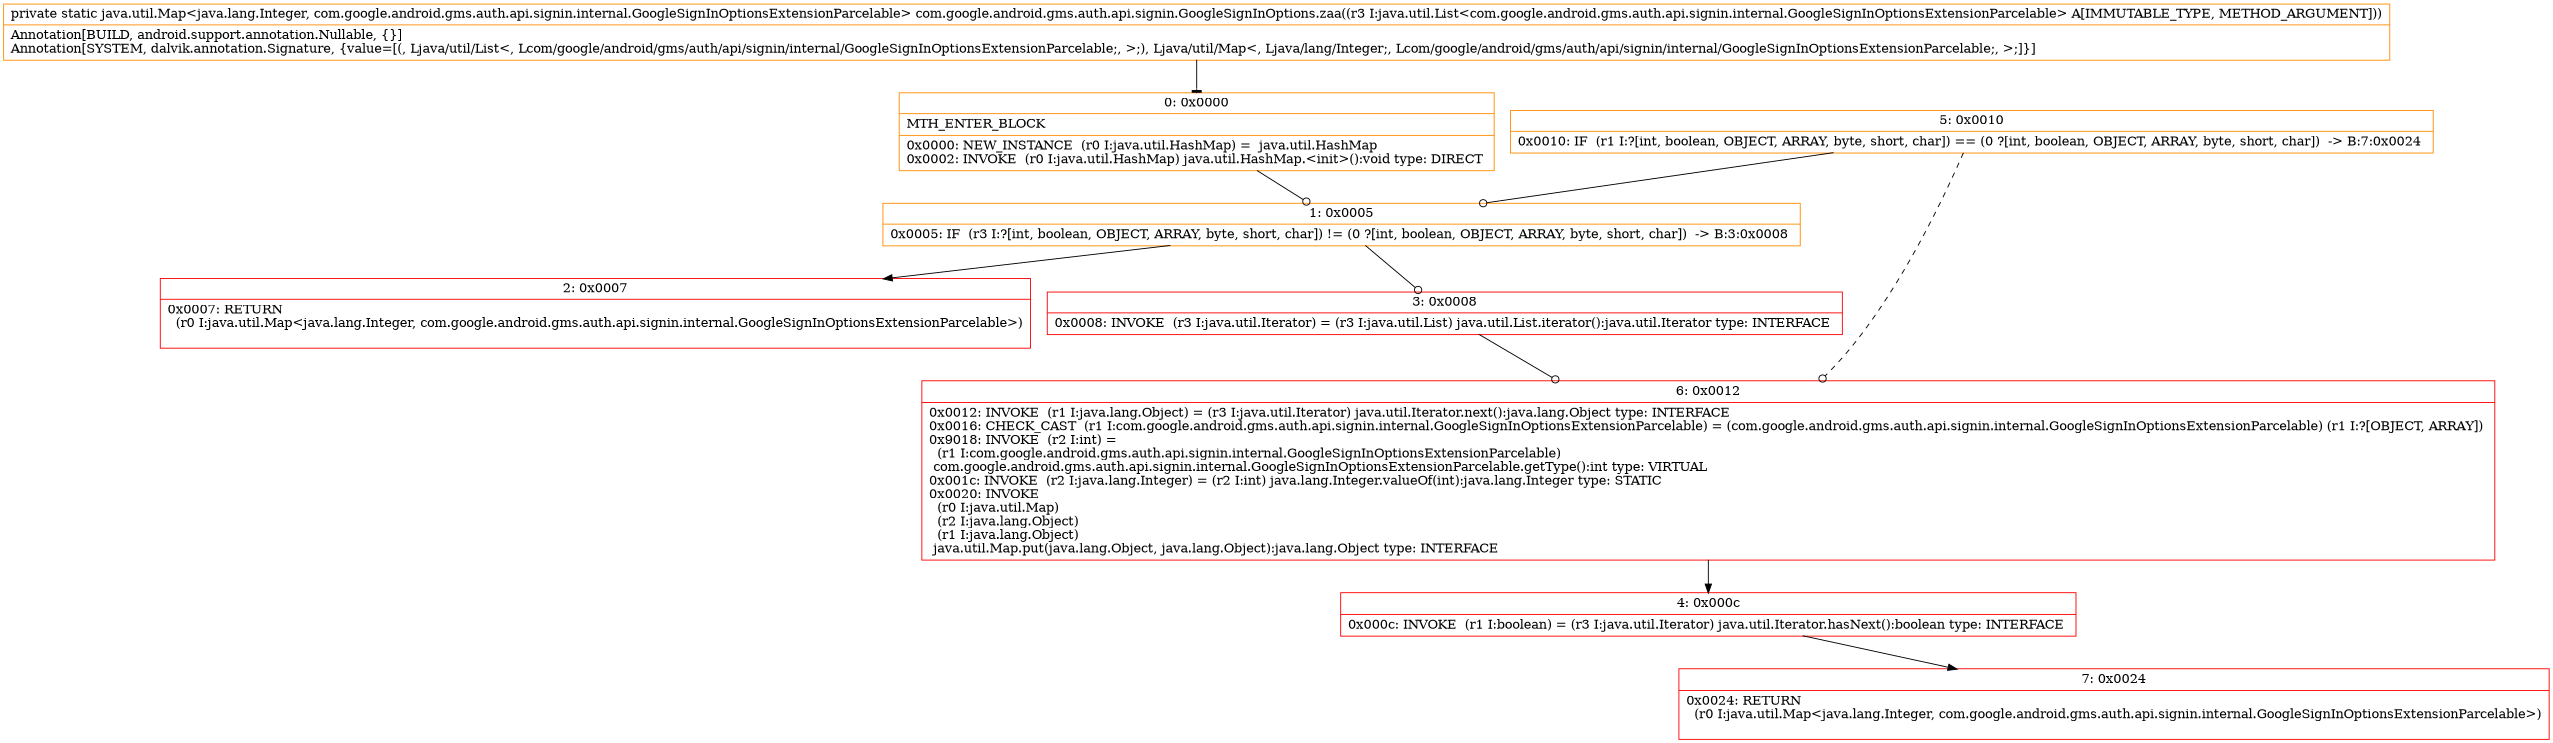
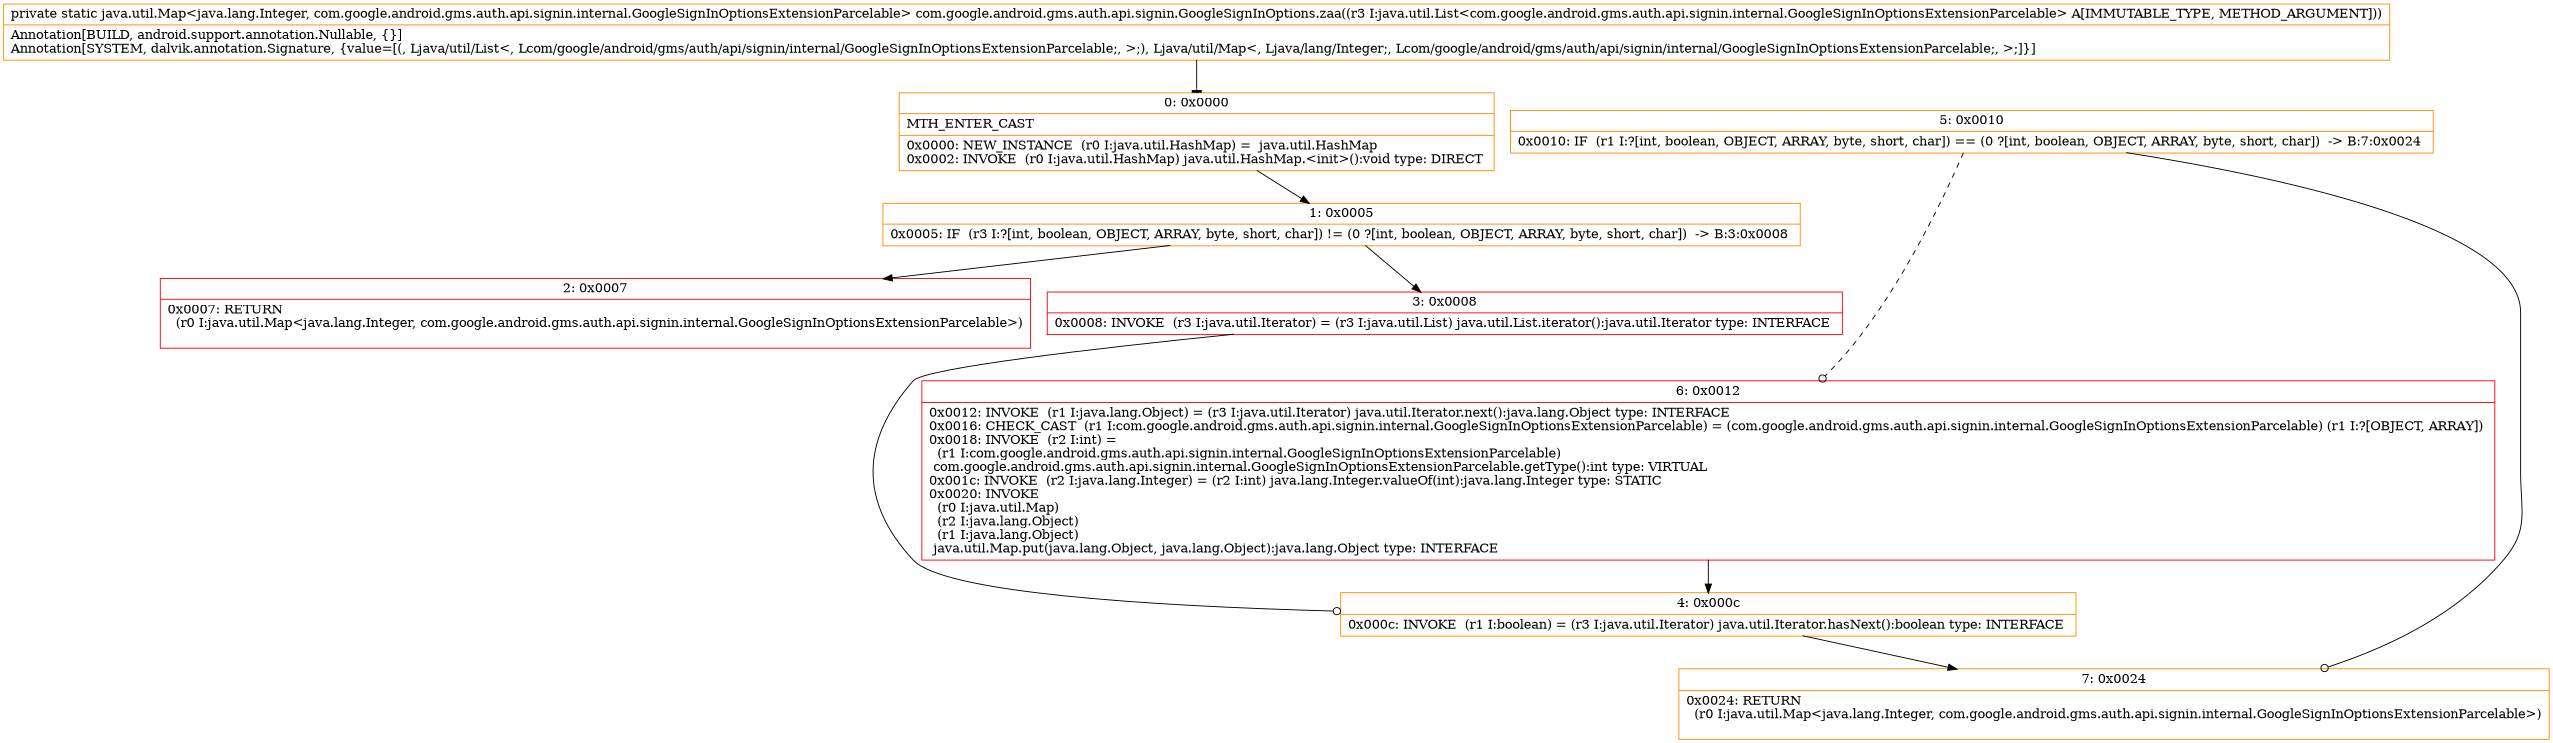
  digraph {
    node [color=darkorange shape=record]
    edge [arrowhead=odot]
-   n1 [label="{0\:\ 0x0000|MTH_ENTER_BLOCK\l|0x0000: NEW_INSTANCE  (r0 I:java.util.HashMap) =  java.util.HashMap \l0x0002: INVOKE  (r0 I:java.util.HashMap) java.util.HashMap.\<init\>():void type: DIRECT \l}"]
+   n1 [label="{0\:\ 0x0000|MTH_ENTER_CAST\l|0x0000: NEW_INSTANCE  (r0 I:java.util.HashMap) =  java.util.HashMap \l0x0002: INVOKE  (r0 I:java.util.HashMap) java.util.HashMap.\<init\>():void type: DIRECT \l}"]
    n2 [label="{1\:\ 0x0005|0x0005: IF  (r3 I:?[int, boolean, OBJECT, ARRAY, byte, short, char]) != (0 ?[int, boolean, OBJECT, ARRAY, byte, short, char])  \-\> B:3:0x0008 \l}"]
    n3 [color=red label="{2\:\ 0x0007|0x0007: RETURN  \l  (r0 I:java.util.Map\<java.lang.Integer, com.google.android.gms.auth.api.signin.internal.GoogleSignInOptionsExtensionParcelable\>)\l \l}"]
    n4 [color=red label="{3\:\ 0x0008|0x0008: INVOKE  (r3 I:java.util.Iterator) = (r3 I:java.util.List) java.util.List.iterator():java.util.Iterator type: INTERFACE \l}"]
-   n5 [color=red label="{4\:\ 0x000c|0x000c: INVOKE  (r1 I:boolean) = (r3 I:java.util.Iterator) java.util.Iterator.hasNext():boolean type: INTERFACE \l}"]
-   n6 [color=red label="{7\:\ 0x0024|0x0024: RETURN  \l  (r0 I:java.util.Map\<java.lang.Integer, com.google.android.gms.auth.api.signin.internal.GoogleSignInOptionsExtensionParcelable\>)\l \l}"]
+   n5 [label="{4\:\ 0x000c|0x000c: INVOKE  (r1 I:boolean) = (r3 I:java.util.Iterator) java.util.Iterator.hasNext():boolean type: INTERFACE \l}"]
+   n6 [label="{7\:\ 0x0024|0x0024: RETURN  \l  (r0 I:java.util.Map\<java.lang.Integer, com.google.android.gms.auth.api.signin.internal.GoogleSignInOptionsExtensionParcelable\>)\l \l}"]
    n7 [label="{5\:\ 0x0010|0x0010: IF  (r1 I:?[int, boolean, OBJECT, ARRAY, byte, short, char]) == (0 ?[int, boolean, OBJECT, ARRAY, byte, short, char])  \-\> B:7:0x0024 \l}"]
-   n8 [color=red label="{6\:\ 0x0012|0x0012: INVOKE  (r1 I:java.lang.Object) = (r3 I:java.util.Iterator) java.util.Iterator.next():java.lang.Object type: INTERFACE \l0x0016: CHECK_CAST  (r1 I:com.google.android.gms.auth.api.signin.internal.GoogleSignInOptionsExtensionParcelable) = (com.google.android.gms.auth.api.signin.internal.GoogleSignInOptionsExtensionParcelable) (r1 I:?[OBJECT, ARRAY]) \l0x9018: INVOKE  (r2 I:int) = \l  (r1 I:com.google.android.gms.auth.api.signin.internal.GoogleSignInOptionsExtensionParcelable)\l com.google.android.gms.auth.api.signin.internal.GoogleSignInOptionsExtensionParcelable.getType():int type: VIRTUAL \l0x001c: INVOKE  (r2 I:java.lang.Integer) = (r2 I:int) java.lang.Integer.valueOf(int):java.lang.Integer type: STATIC \l0x0020: INVOKE  \l  (r0 I:java.util.Map)\l  (r2 I:java.lang.Object)\l  (r1 I:java.lang.Object)\l java.util.Map.put(java.lang.Object, java.lang.Object):java.lang.Object type: INTERFACE \l}"]
+   n8 [color=red label="{6\:\ 0x0012|0x0012: INVOKE  (r1 I:java.lang.Object) = (r3 I:java.util.Iterator) java.util.Iterator.next():java.lang.Object type: INTERFACE \l0x0016: CHECK_CAST  (r1 I:com.google.android.gms.auth.api.signin.internal.GoogleSignInOptionsExtensionParcelable) = (com.google.android.gms.auth.api.signin.internal.GoogleSignInOptionsExtensionParcelable) (r1 I:?[OBJECT, ARRAY]) \l0x0018: INVOKE  (r2 I:int) = \l  (r1 I:com.google.android.gms.auth.api.signin.internal.GoogleSignInOptionsExtensionParcelable)\l com.google.android.gms.auth.api.signin.internal.GoogleSignInOptionsExtensionParcelable.getType():int type: VIRTUAL \l0x001c: INVOKE  (r2 I:java.lang.Integer) = (r2 I:int) java.lang.Integer.valueOf(int):java.lang.Integer type: STATIC \l0x0020: INVOKE  \l  (r0 I:java.util.Map)\l  (r2 I:java.lang.Object)\l  (r1 I:java.lang.Object)\l java.util.Map.put(java.lang.Object, java.lang.Object):java.lang.Object type: INTERFACE \l}"]
    n9 [label="{private static java.util.Map\<java.lang.Integer, com.google.android.gms.auth.api.signin.internal.GoogleSignInOptionsExtensionParcelable\> com.google.android.gms.auth.api.signin.GoogleSignInOptions.zaa((r3 I:java.util.List\<com.google.android.gms.auth.api.signin.internal.GoogleSignInOptionsExtensionParcelable\> A[IMMUTABLE_TYPE, METHOD_ARGUMENT]))  | Annotation[BUILD, android.support.annotation.Nullable, \{\}]\lAnnotation[SYSTEM, dalvik.annotation.Signature, \{value=[(, Ljava\/util\/List\<, Lcom\/google\/android\/gms\/auth\/api\/signin\/internal\/GoogleSignInOptionsExtensionParcelable;, \>;), Ljava\/util\/Map\<, Ljava\/lang\/Integer;, Lcom\/google\/android\/gms\/auth\/api\/signin\/internal\/GoogleSignInOptionsExtensionParcelable;, \>;]\}]\l}"]
-   n1 -> n2
+   n1 -> n2 [arrowhead=normal]
    n2 -> n3 [arrowhead=normal style=solid]
-   n2 -> n4
-   n4 -> n8
+   n2 -> n4 [arrowhead=normal]
+   n4 -> n5
    n5 -> n6 [arrowhead=normal]
-   n7 -> n2
+   n7 -> n6
    n7 -> n8 [style=dashed]
    n8 -> n5 [arrowhead=normal]
    n9 -> n1 [arrowhead=tee]
  }
